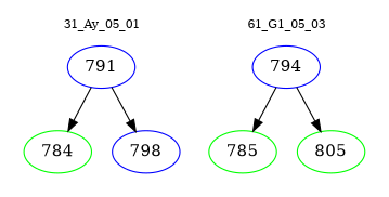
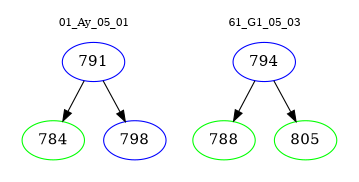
  digraph {
    node [color=blue]
    edge [color=black]
    n1 [label=791]
    n2 [color=green label=784]
    n3 [label=798]
    n4 [label=794]
-   n5 [color=green label=785]
+   n5 [color=green label=788]
    n6 [color=green label=805]
    subgraph cluster_1 {
      color=white
      fontsize=10
-     label="31_Ay_05_01"
+     label="01_Ay_05_01"
      n1
      n2
      n3
    }
    subgraph cluster_2 {
      color=white
      fontsize=10
      label="61_G1_05_03"
      n4
      n5
      n6
    }
    n1 -> n2
    n1 -> n3
    n4 -> n5
    n4 -> n6
  }
